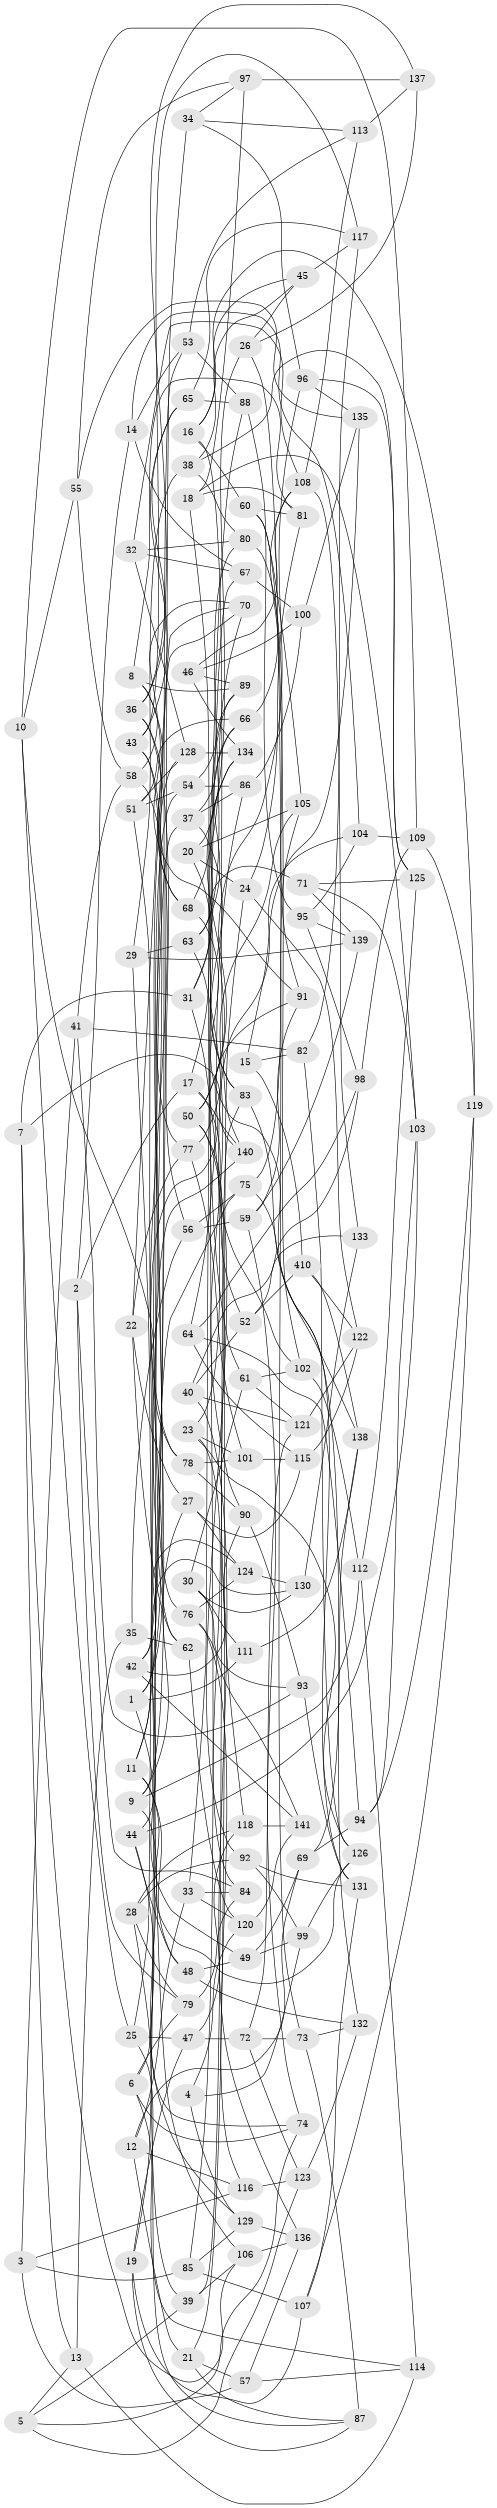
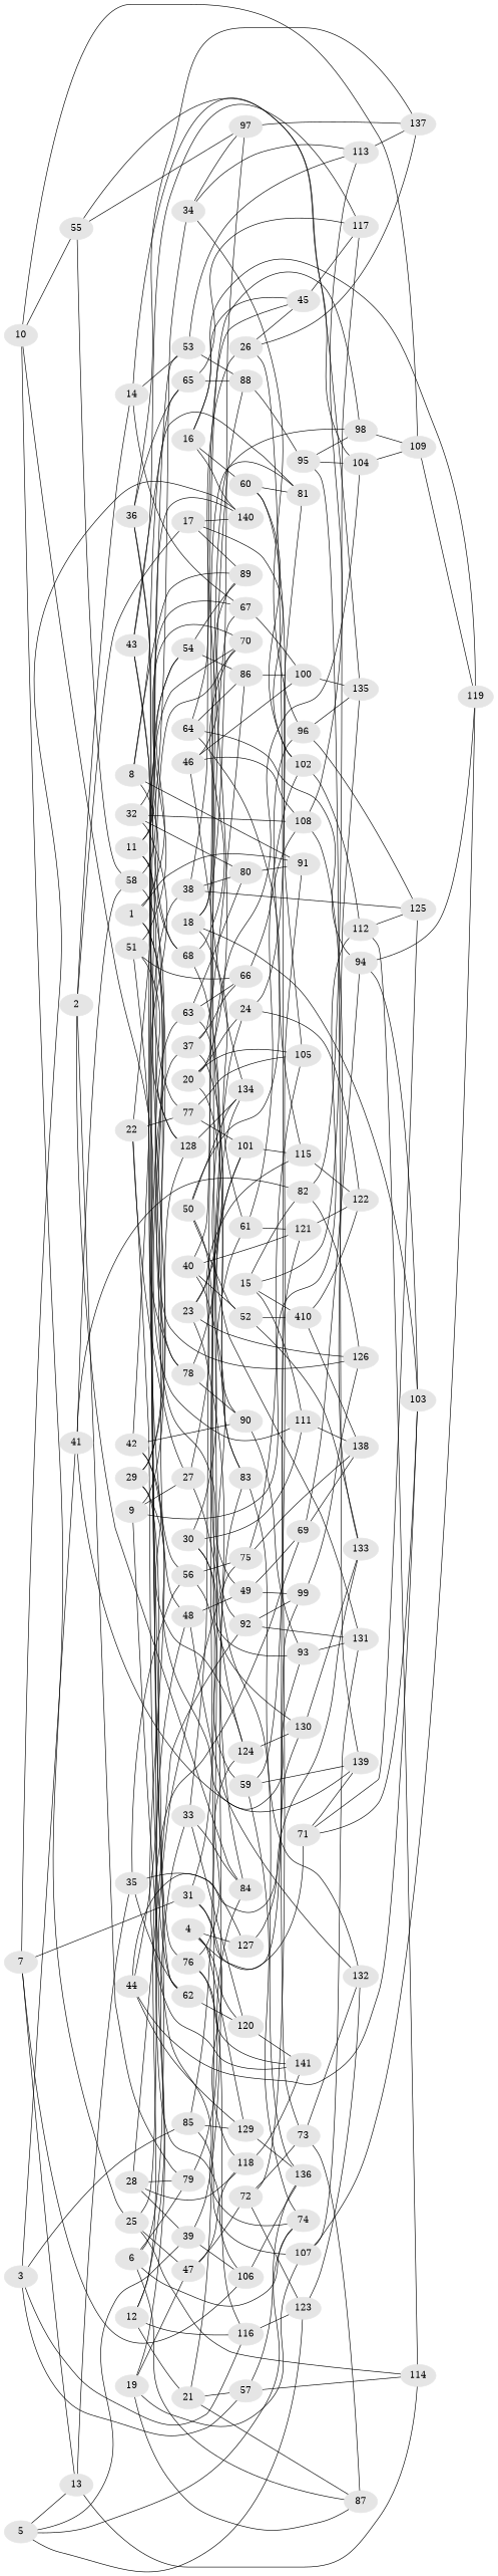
  graph {
    rankdir=LR
    node [color=gray90 style=filled]
    1
    49
    54
    91
    111
    99
    69
    89
    86
    138
    2
    14
    17
    79
    84
    53
    67
    104
    140
    102
    3
    41
    57
    85
    116
    82
    93
    58
    114
    136
    129
    107
    88
    123
    4
    120
+   127
    126
    141
    133
    5
    13
    39
    74
    35
    106
    83
    132
    6
    37
    87
    66
    7
    31
    118
    71
    134
    8
    68
    81
    70
    131
    9
    27
    112
    128
    115
    124
    125
    10
    25
    55
    78
    109
    47
    135
    97
    101
    90
    119
    11
    34
    48
    96
    113
    12
    21
    33
    24
    94
    62
    56
    100
    15
    n95 [label=410]
    117
    122
    16
    45
    60
    105
    18
    61
    103
    121
    137
    19
    75
    72
    20
    26
    73
    22
    77
    23
    130
    28
    92
    29
    38
    63
    139
    80
    30
    32
    108
    59
    36
    65
    40
    52
    98
    42
    43
    76
    44
    46
    50
    51
    95
    64
    1 -- 49
    1 -- 54
    1 -- 91
    1 -- 111
    49 -- 99
    49 -- 69
    54 -- 89
    54 -- 86
    111 -- 138
    99 -- 126
    69 -- 138
    69 -- 94
    86 -- 100
    2 -- 14
    2 -- 17
    2 -- 79
    2 -- 84
    14 -- 53
    14 -- 67
    14 -- 104
    17 -- 89
    17 -- 140
    17 -- 102
    79 -- 84
    53 -- 88
    53 -- 113
    67 -- 100
    104 -- 109
    102 -- 112
    3 -- 41
    3 -- 57
    3 -- 85
    3 -- 116
    41 -- 82
    41 -- 93
    41 -- 58
    57 -- 114
    57 -- 136
    85 -- 129
    85 -- 107
    85 -- 88
    116 -- 123
    82 -- 126
    82 -- 117
    93 -- 131
    58 -- 70
    58 -- 78
    129 -- 136
    107 -- 131
    107 -- 119
    88 -- 95
    123 -- 132
    4 -- 99
    4 -- 129
    4 -- 120
+   4 -- 127
    120 -- 141
+   127 -- 133
    5 -- 123
    5 -- 13
    5 -- 39
    5 -- 74
    13 -- 114
    13 -- 35
    39 -- 106
    39 -- 83
+   35 -- 127
    35 -- 62
    35 -- 56
    106 -- 136
    83 -- 132
    6 -- 79
    6 -- 74
    6 -- 37
    6 -- 87
    37 -- 86
    37 -- 83
    37 -- 66
    66 -- 108
    7 -- 140
    7 -- 13
    7 -- 106
    7 -- 31
    31 -- 118
    31 -- 71
    31 -- 134
    118 -- 141
    71 -- 125
    71 -- 103
    71 -- 139
    8 -- 91
    8 -- 89
    8 -- 68
    8 -- 81
    68 -- 70
    68 -- 131
    9 -- 74
    9 -- 27
    9 -- 112
    9 -- 128
    27 -- 115
    27 -- 124
    112 -- 114
    112 -- 125
    128 -- 134
    115 -- 122
    124 -- 130
    10 -- 25
    10 -- 55
    10 -- 78
    10 -- 109
    25 -- 114
    25 -- 70
    25 -- 47
    55 -- 58
    55 -- 135
    55 -- 97
    78 -- 101
    78 -- 90
    109 -- 119
    47 -- 118
    47 -- 72
    97 -- 137
    101 -- 115
    90 -- 93
    11 -- 140
    11 -- 126
    11 -- 34
    11 -- 48
    34 -- 97
    34 -- 96
    34 -- 113
    48 -- 49
    48 -- 132
    96 -- 125
    96 -- 135
    113 -- 137
    12 -- 69
    12 -- 116
    12 -- 21
    12 -- 33
    21 -- 57
    21 -- 87
    21 -- 24
    33 -- 84
    33 -- 67
    33 -- 120
    24 -- 81
    24 -- 122
    94 -- 119
    94 -- 103
    62 -- 120
    56 -- 75
    56 -- 59
    100 -- 135
+   15 -- 111
    15 -- 82
    15 -- 135
    15 -- n95
    n95 -- 138
    n95 -- 122
    16 -- 140
    16 -- 119
    16 -- 45
    16 -- 60
    45 -- 117
    60 -- 102
    60 -- 81
    60 -- 105
    18 -- 81
    18 -- 97
    18 -- 61
    18 -- 103
    61 -- 102
    61 -- 121
    121 -- 122
    19 -- 107
    19 -- 87
    19 -- 47
    19 -- 75
    75 -- 138
    75 -- 105
    72 -- 123
    72 -- 121
    72 -- 73
    20 -- 83
    20 -- 24
    20 -- 105
    20 -- 26
    26 -- 45
    26 -- 137
    26 -- 73
    73 -- 132
    73 -- 87
    22 -- 70
    22 -- 27
    22 -- 62
    22 -- 77
    77 -- 101
    77 -- 105
    23 -- 84
    23 -- 104
    23 -- 126
    23 -- 101
    130 -- 133
    28 -- 79
    28 -- 39
    28 -- 118
    28 -- 92
    92 -- 99
    92 -- 131
    29 -- 106
    29 -- 38
    29 -- 63
    29 -- 139
    38 -- 125
    38 -- 45
    38 -- 80
    63 -- 66
    63 -- 90
    63 -- 80
    80 -- 91
    30 -- 111
    30 -- 93
    30 -- 61
    30 -- 130
    32 -- 67
    32 -- 128
    32 -- 80
    32 -- 108
    108 -- 133
    108 -- 113
    59 -- 91
    59 -- 74
    59 -- 139
    36 -- 68
    36 -- 56
    36 -- 137
    36 -- 65
    65 -- 88
    65 -- 117
    40 -- 136
    40 -- 121
    40 -- 52
    40 -- 98
    52 -- 133
    52 -- n95
    98 -- 109
    42 -- 53
    42 -- 141
    42 -- 124
    42 -- 90
    43 -- 117
    43 -- 77
    43 -- 65
    43 -- 76
    76 -- 116
    76 -- 141
    76 -- 124
    44 -- 129
    44 -- 48
    44 -- 103
    44 -- 130
    46 -- 89
    46 -- 134
    46 -- 100
    46 -- 108
    50 -- 134
    50 -- 96
    50 -- 92
    50 -- 52
    51 -- 54
    51 -- 66
    51 -- 128
    51 -- 62
    95 -- 104
    95 -- 139
    95 -- 98
    64 -- 86
    64 -- 115
    64 -- 94
    64 -- 98
  }
